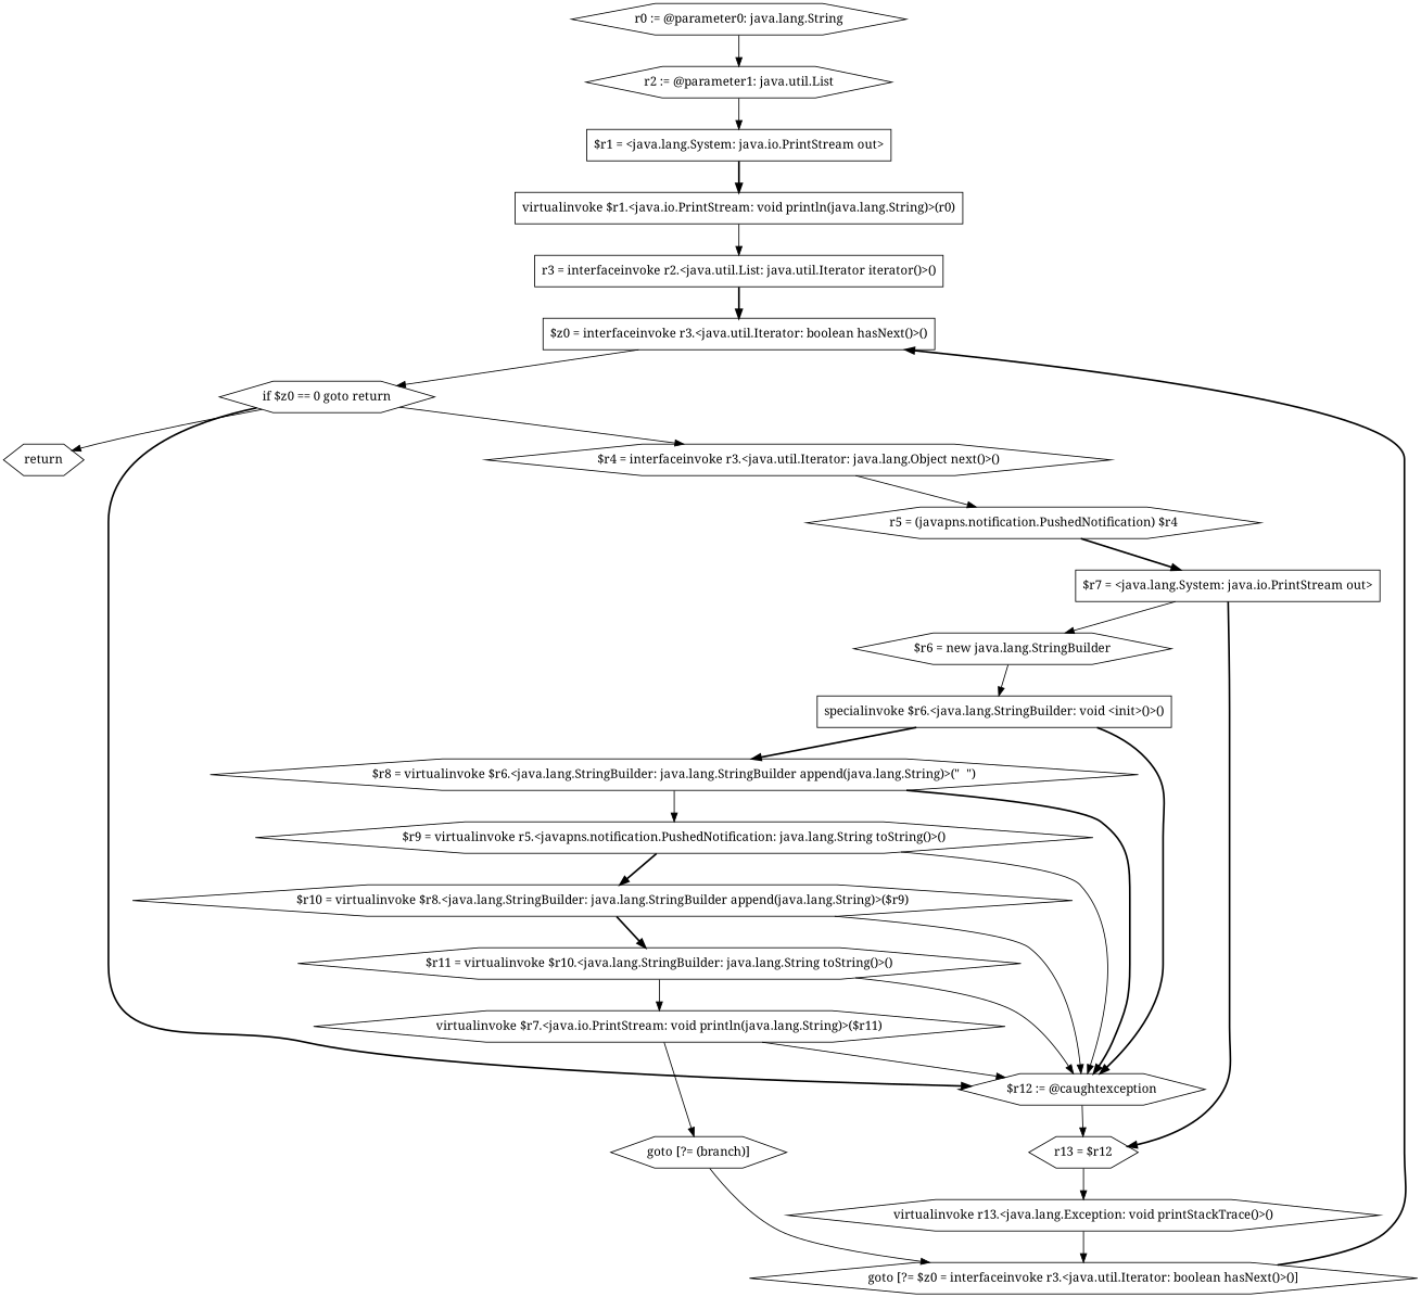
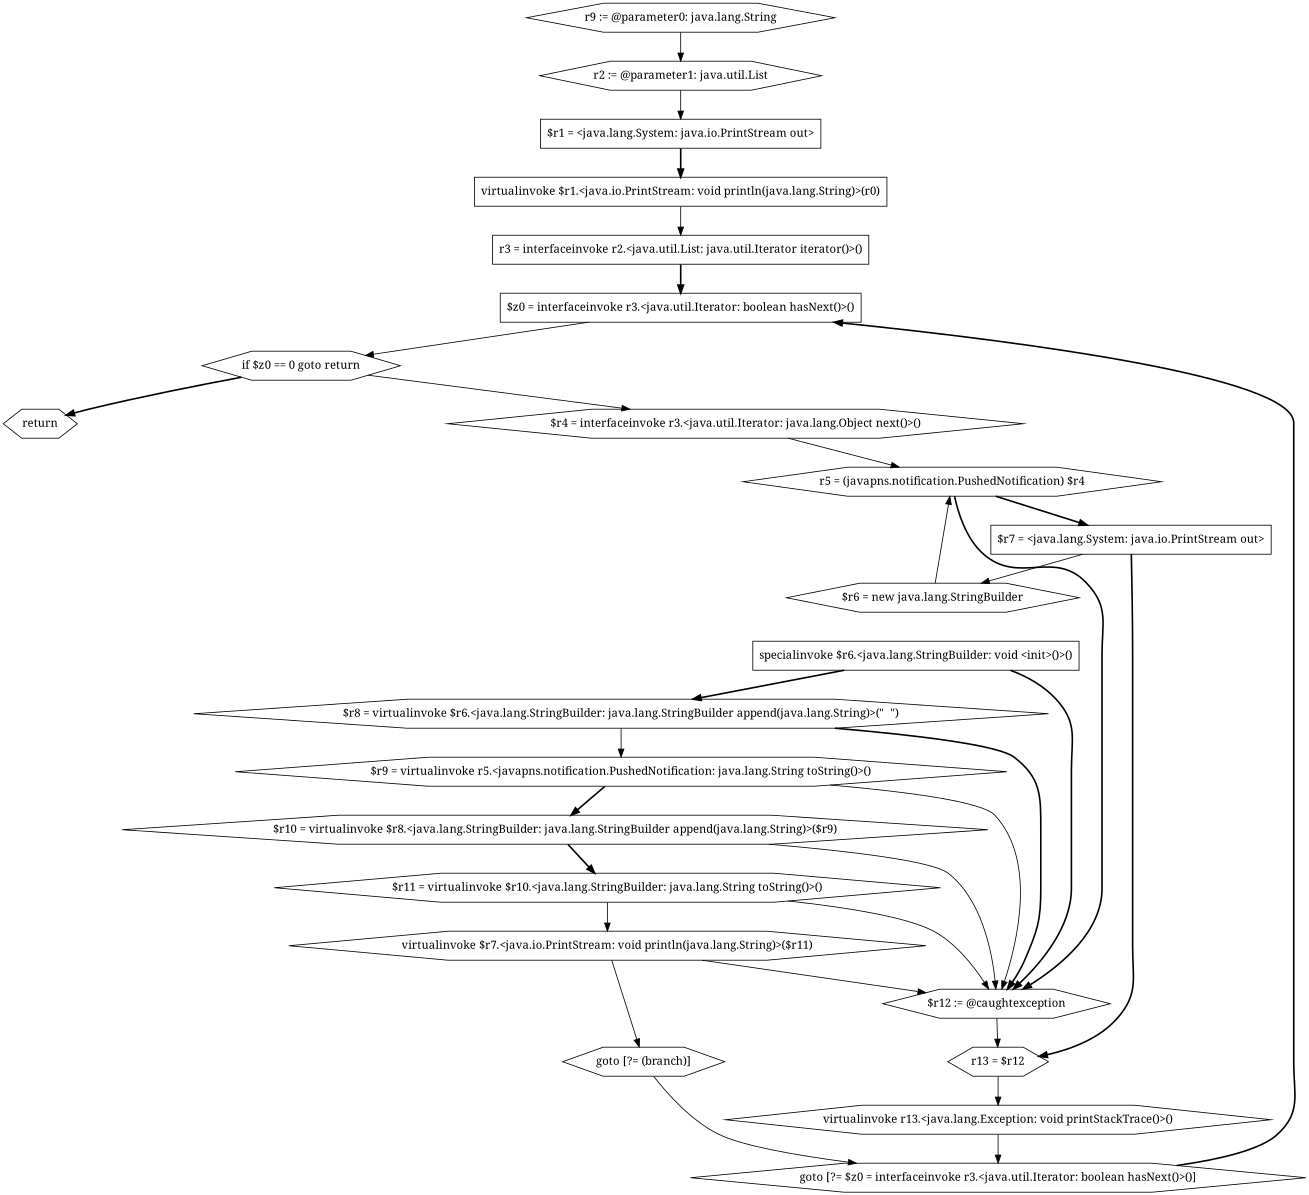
  digraph {
    fontname="Noto Serif"
    node [fontname="Noto Serif" shape=hexagon]
    edge [fontname="Noto Serif" style=solid]
-   "r0 := @parameter0: java.lang.String"
+   "r0 := @parameter0: java.lang.String" [label="r9 := @parameter0: java.lang.String"]
    "r2 := @parameter1: java.util.List"
    "$r1 = <java.lang.System: java.io.PrintStream out>" [shape=box]
    "virtualinvoke $r1.<java.io.PrintStream: void println(java.lang.String)>(r0)" [shape=box]
    "r3 = interfaceinvoke r2.<java.util.List: java.util.Iterator iterator()>()" [shape=box]
    "$z0 = interfaceinvoke r3.<java.util.Iterator: boolean hasNext()>()" [shape=box]
    "if $z0 == 0 goto return"
    "$r4 = interfaceinvoke r3.<java.util.Iterator: java.lang.Object next()>()"
    return
    "r5 = (javapns.notification.PushedNotification) $r4"
    "$r7 = <java.lang.System: java.io.PrintStream out>" [shape=box]
    "$r12 := @caughtexception"
    "$r6 = new java.lang.StringBuilder"
    "r13 = $r12"
    "specialinvoke $r6.<java.lang.StringBuilder: void <init>()>()" [shape=box]
    "$r8 = virtualinvoke $r6.<java.lang.StringBuilder: java.lang.StringBuilder append(java.lang.String)>(\"  \")"
    "$r9 = virtualinvoke r5.<javapns.notification.PushedNotification: java.lang.String toString()>()"
    "$r10 = virtualinvoke $r8.<java.lang.StringBuilder: java.lang.StringBuilder append(java.lang.String)>($r9)"
    "$r11 = virtualinvoke $r10.<java.lang.StringBuilder: java.lang.String toString()>()"
    "virtualinvoke $r7.<java.io.PrintStream: void println(java.lang.String)>($r11)"
    "goto [?= (branch)]"
    "goto [?= $z0 = interfaceinvoke r3.<java.util.Iterator: boolean hasNext()>()]"
    "virtualinvoke r13.<java.lang.Exception: void printStackTrace()>()"
    "r0 := @parameter0: java.lang.String" -> "r2 := @parameter1: java.util.List"
    "r2 := @parameter1: java.util.List" -> "$r1 = <java.lang.System: java.io.PrintStream out>"
    "$r1 = <java.lang.System: java.io.PrintStream out>" -> "virtualinvoke $r1.<java.io.PrintStream: void println(java.lang.String)>(r0)" [style=bold]
    "virtualinvoke $r1.<java.io.PrintStream: void println(java.lang.String)>(r0)" -> "r3 = interfaceinvoke r2.<java.util.List: java.util.Iterator iterator()>()"
    "r3 = interfaceinvoke r2.<java.util.List: java.util.Iterator iterator()>()" -> "$z0 = interfaceinvoke r3.<java.util.Iterator: boolean hasNext()>()" [style=bold]
    "$z0 = interfaceinvoke r3.<java.util.Iterator: boolean hasNext()>()" -> "if $z0 == 0 goto return"
    "if $z0 == 0 goto return" -> "$r4 = interfaceinvoke r3.<java.util.Iterator: java.lang.Object next()>()"
-   "if $z0 == 0 goto return" -> return
+   "if $z0 == 0 goto return" -> return [style=bold]
    "$r4 = interfaceinvoke r3.<java.util.Iterator: java.lang.Object next()>()" -> "r5 = (javapns.notification.PushedNotification) $r4"
    "r5 = (javapns.notification.PushedNotification) $r4" -> "$r7 = <java.lang.System: java.io.PrintStream out>" [style=bold]
-   "if $z0 == 0 goto return" -> "$r12 := @caughtexception" [style=bold]
+   "r5 = (javapns.notification.PushedNotification) $r4" -> "$r12 := @caughtexception" [style=bold]
    "$r7 = <java.lang.System: java.io.PrintStream out>" -> "$r6 = new java.lang.StringBuilder"
    "$r7 = <java.lang.System: java.io.PrintStream out>" -> "r13 = $r12" [style=bold]
    "$r12 := @caughtexception" -> "r13 = $r12"
-   "$r6 = new java.lang.StringBuilder" -> "specialinvoke $r6.<java.lang.StringBuilder: void <init>()>()"
+   "$r6 = new java.lang.StringBuilder" -> "r5 = (javapns.notification.PushedNotification) $r4"
    "r13 = $r12" -> "virtualinvoke r13.<java.lang.Exception: void printStackTrace()>()"
    "specialinvoke $r6.<java.lang.StringBuilder: void <init>()>()" -> "$r12 := @caughtexception" [style=bold]
    "specialinvoke $r6.<java.lang.StringBuilder: void <init>()>()" -> "$r8 = virtualinvoke $r6.<java.lang.StringBuilder: java.lang.StringBuilder append(java.lang.String)>(\"  \")" [style=bold]
    "$r8 = virtualinvoke $r6.<java.lang.StringBuilder: java.lang.StringBuilder append(java.lang.String)>(\"  \")" -> "$r12 := @caughtexception" [style=bold]
    "$r8 = virtualinvoke $r6.<java.lang.StringBuilder: java.lang.StringBuilder append(java.lang.String)>(\"  \")" -> "$r9 = virtualinvoke r5.<javapns.notification.PushedNotification: java.lang.String toString()>()"
    "$r9 = virtualinvoke r5.<javapns.notification.PushedNotification: java.lang.String toString()>()" -> "$r12 := @caughtexception"
    "$r9 = virtualinvoke r5.<javapns.notification.PushedNotification: java.lang.String toString()>()" -> "$r10 = virtualinvoke $r8.<java.lang.StringBuilder: java.lang.StringBuilder append(java.lang.String)>($r9)" [style=bold]
    "$r10 = virtualinvoke $r8.<java.lang.StringBuilder: java.lang.StringBuilder append(java.lang.String)>($r9)" -> "$r12 := @caughtexception"
    "$r10 = virtualinvoke $r8.<java.lang.StringBuilder: java.lang.StringBuilder append(java.lang.String)>($r9)" -> "$r11 = virtualinvoke $r10.<java.lang.StringBuilder: java.lang.String toString()>()" [style=bold]
    "$r11 = virtualinvoke $r10.<java.lang.StringBuilder: java.lang.String toString()>()" -> "$r12 := @caughtexception"
    "$r11 = virtualinvoke $r10.<java.lang.StringBuilder: java.lang.String toString()>()" -> "virtualinvoke $r7.<java.io.PrintStream: void println(java.lang.String)>($r11)"
    "virtualinvoke $r7.<java.io.PrintStream: void println(java.lang.String)>($r11)" -> "$r12 := @caughtexception"
    "virtualinvoke $r7.<java.io.PrintStream: void println(java.lang.String)>($r11)" -> "goto [?= (branch)]"
    "goto [?= (branch)]" -> "goto [?= $z0 = interfaceinvoke r3.<java.util.Iterator: boolean hasNext()>()]"
    "goto [?= $z0 = interfaceinvoke r3.<java.util.Iterator: boolean hasNext()>()]" -> "$z0 = interfaceinvoke r3.<java.util.Iterator: boolean hasNext()>()" [style=bold]
    "virtualinvoke r13.<java.lang.Exception: void printStackTrace()>()" -> "goto [?= $z0 = interfaceinvoke r3.<java.util.Iterator: boolean hasNext()>()]"
  }
